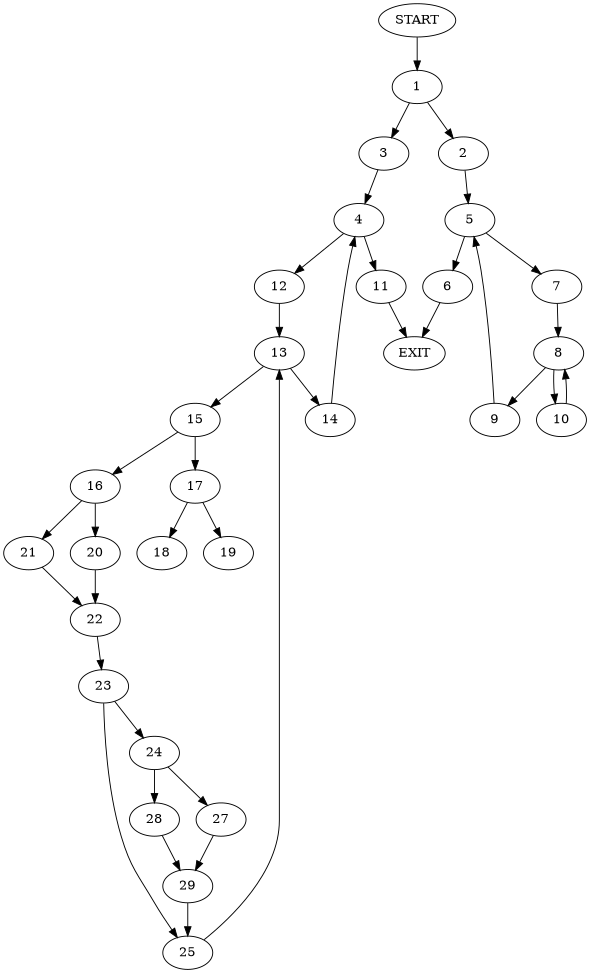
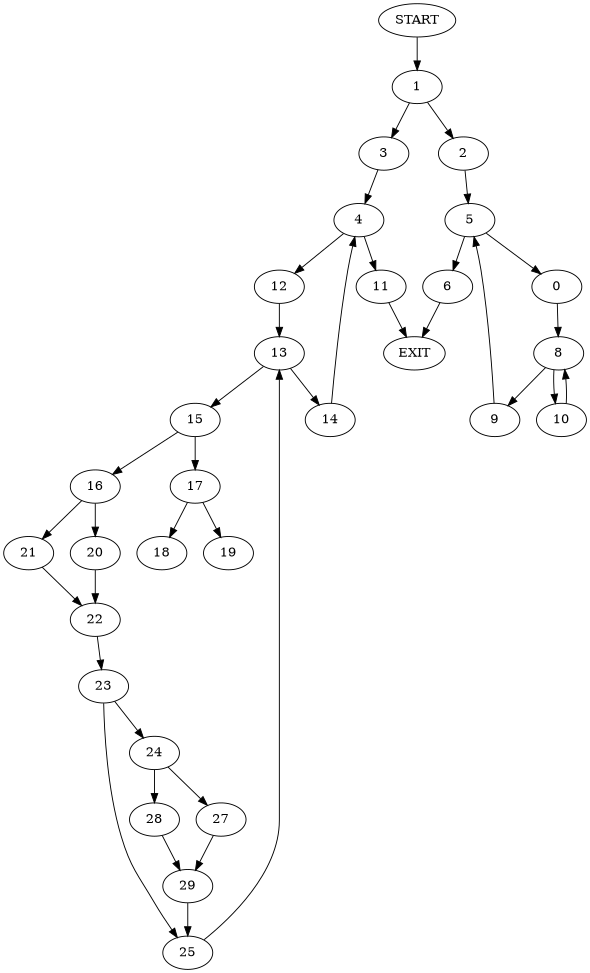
  digraph {
    n1 [label=START]
    1
    2
    3
    n5 [label=EXIT]
    5
    4
    6
-   7
+   7 [label=0]
    11
    12
    13
    8
    9
    10
    14
    15
    16
    17
    20
    21
    18
    19
    22
    23
    24
    25
    27
    28
    29
    n1 -> 1
    1 -> 2
    1 -> 3
    2 -> 5
    3 -> 4
    5 -> 6
    5 -> 7
    4 -> 11
    4 -> 12
    6 -> n5
    7 -> 8
    11 -> n5
    12 -> 13
    13 -> 14
    13 -> 15
    8 -> 9
    8 -> 10
    9 -> 5
    10 -> 8
    14 -> 4
    15 -> 16
    15 -> 17
    16 -> 20
    16 -> 21
    17 -> 18
    17 -> 19
    20 -> 22
    21 -> 22
    22 -> 23
    23 -> 24
    23 -> 25
    24 -> 27
    24 -> 28
    25 -> 13
    27 -> 29
    28 -> 29
    29 -> 25
  }
